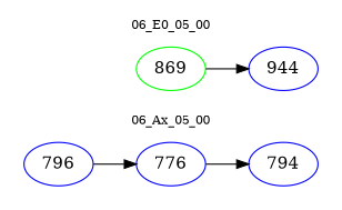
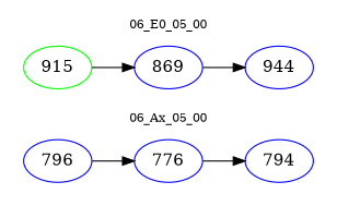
  digraph {
    rankdir=LR
    node [color=blue]
    edge [color=black]
    n1 [label=796]
    n2 [label=776]
    n3 [label=794]
-   n5 [color=green label=869]
+   n4 [color=green label=915]
+   n5 [label=869]
    n6 [label=944]
    subgraph cluster_1 {
      color=white
      fontsize=10
      label="06_Ax_05_00"
      n1
      n2
      n3
    }
    subgraph cluster_2 {
      color=white
      fontsize=10
      label="06_E0_05_00"
+     n4
      n5
      n6
    }
    n1 -> n2
    n2 -> n3
+   n4 -> n5
    n5 -> n6
  }
